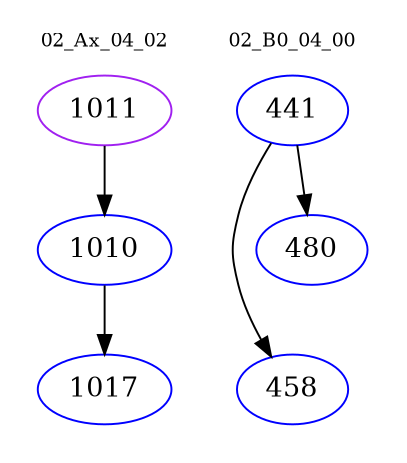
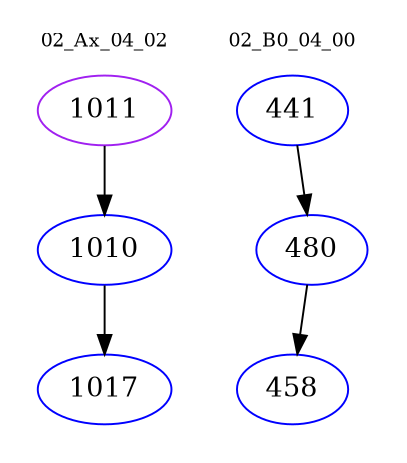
  digraph {
    node [color=blue]
    edge [color=black]
    n1 [label=1010]
    n2 [label=1017]
    n3 [color=purple label=1011]
    n4 [label=441]
    n5 [label=458]
    n6 [label=480]
    subgraph cluster_1 {
      color=white
      fontsize=10
      label="02_Ax_04_02"
      n1
      n2
      n3
    }
    subgraph cluster_2 {
      color=white
      fontsize=10
      label="02_B0_04_00"
      n4
      n5
      n6
    }
    n1 -> n2
    n3 -> n1
-   n4 -> n5
+   n6 -> n5
    n4 -> n6
  }
